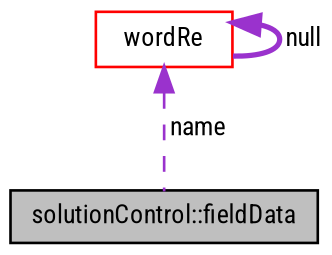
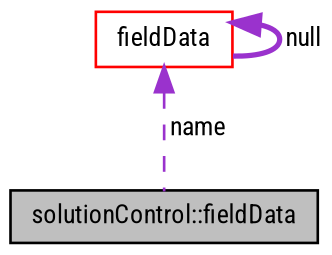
  digraph {
    fontname="Roboto Condensed"
    node [fontname="Roboto Condensed" fontsize=10 shape=record]
    edge [color=darkorchid3 dir=back fontname="Roboto Condensed" fontsize=10 labelfontname=Helvetica labelfontsize=10]
    n1 [color=black fillcolor=grey75 fontcolor=black height=0.2 label="solutionControl::fieldData" style=filled width=0.4]
-   n2 [color=red height=0.2 label=wordRe width=0.4]
+   n2 [color=red height=0.2 label=fieldData width=0.4]
    n2 -> n1 [label=" name" style=dashed]
    n2 -> n2 [label=" null" style=bold]
  }
